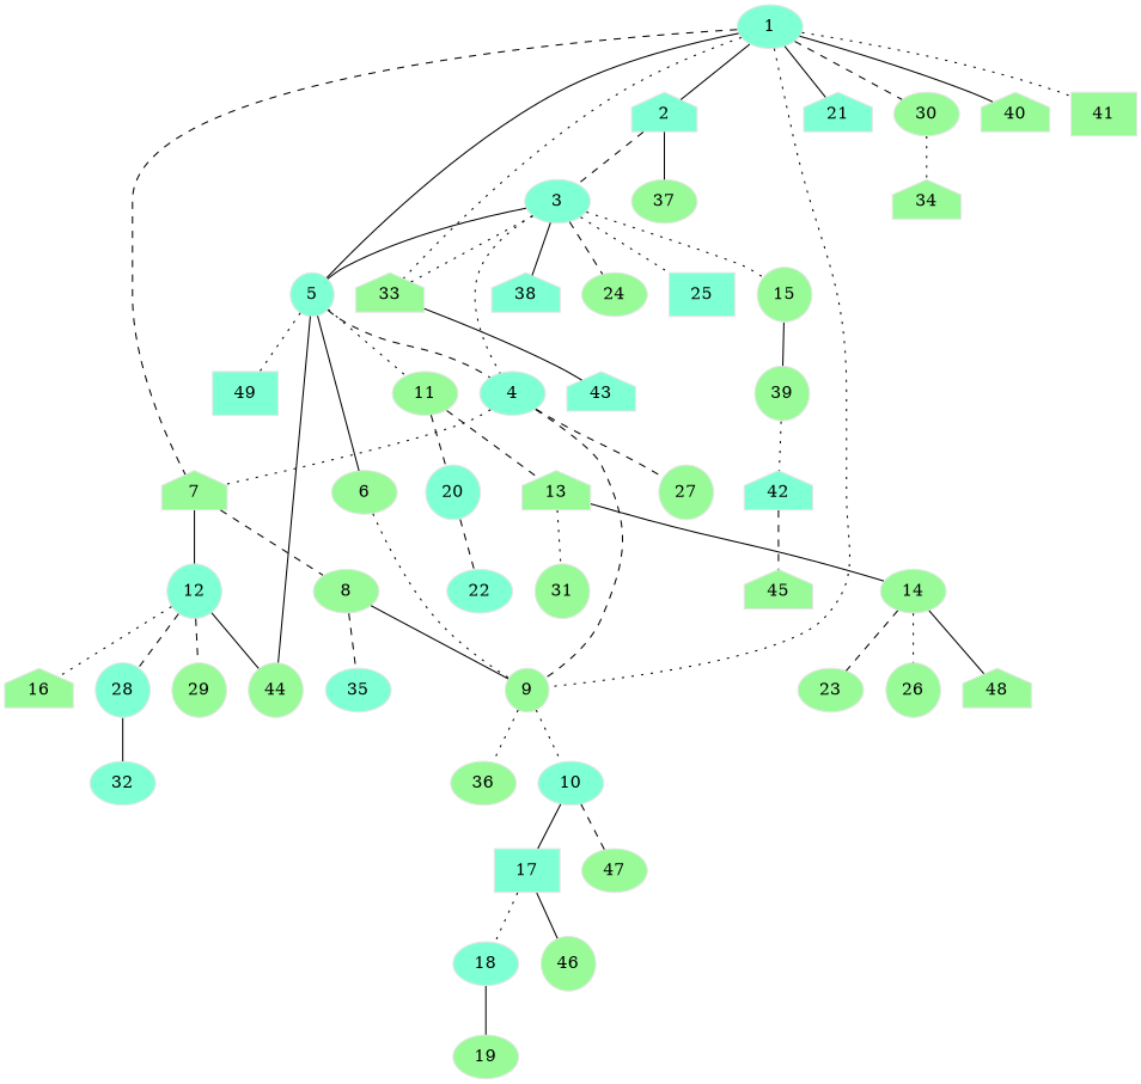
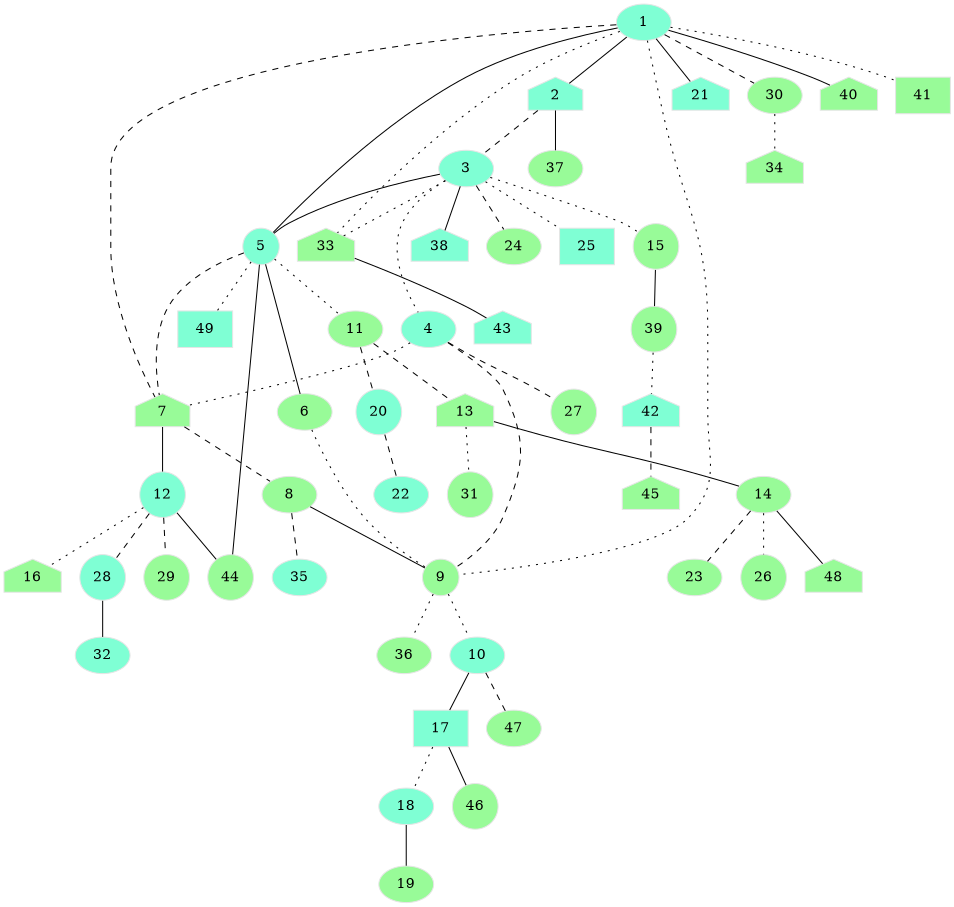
  graph {
    node [color=gray90 fillcolor=palegreen shape=ellipse style=filled]
    edge [style=solid]
    1 [fillcolor=aquamarine]
    2 [fillcolor=aquamarine shape=house]
    5 [fillcolor=aquamarine shape=circle]
    7 [shape=house]
    9 [shape=circle]
    21 [fillcolor=aquamarine shape=house]
    30
    33 [shape=house]
    40 [shape=house]
    41 [shape=box]
    3 [fillcolor=aquamarine]
    37
    6
    11
    44 [shape=circle]
    49 [fillcolor=aquamarine shape=box]
    8
    12 [fillcolor=aquamarine shape=circle]
    10 [fillcolor=aquamarine]
    36
    34 [shape=house]
    43 [fillcolor=aquamarine shape=house]
    4 [fillcolor=aquamarine]
    15 [shape=circle]
    24
    25 [fillcolor=aquamarine shape=box]
    38 [fillcolor=aquamarine shape=house]
    27 [shape=circle]
    39 [shape=circle]
    13 [shape=house]
    20 [fillcolor=aquamarine shape=circle]
    35 [fillcolor=aquamarine]
    16 [shape=house]
    28 [fillcolor=aquamarine shape=circle]
    29 [shape=circle]
    17 [fillcolor=aquamarine shape=box]
    47
    18 [fillcolor=aquamarine]
    46 [shape=circle]
    14
    31 [shape=circle]
    22 [fillcolor=aquamarine]
    32 [fillcolor=aquamarine]
    23
    26 [shape=circle]
    48 [shape=house]
    42 [fillcolor=aquamarine shape=house]
    19
    45 [shape=house]
    1 -- 2
    1 -- 5
    1 -- 7 [style=dashed]
    1 -- 9 [style=dotted]
    1 -- 21
    1 -- 30 [style=dashed]
    1 -- 33 [style=dotted]
    1 -- 40
    1 -- 41 [style=dotted]
    2 -- 3 [style=dashed]
    2 -- 37
-   5 -- 4 [style=dashed]
+   5 -- 7 [style=dashed]
    5 -- 6
    5 -- 11 [style=dotted]
    5 -- 44
    5 -- 49 [style=dotted]
    7 -- 8 [style=dashed]
    7 -- 12
    9 -- 10 [style=dotted]
    9 -- 36 [style=dotted]
    30 -- 34 [style=dotted]
    33 -- 43
    3 -- 5
    3 -- 33 [style=dotted]
    3 -- 4 [style=dotted]
    3 -- 15 [style=dotted]
    3 -- 24 [style=dashed]
    3 -- 25 [style=dotted]
    3 -- 38
    6 -- 9 [style=dotted]
    11 -- 13 [style=dashed]
    11 -- 20 [style=dashed]
    8 -- 9
    8 -- 35 [style=dashed]
    12 -- 44
    12 -- 16 [style=dotted]
    12 -- 28 [style=dashed]
    12 -- 29 [style=dashed]
    10 -- 17
    10 -- 47 [style=dashed]
    4 -- 7 [style=dotted]
    4 -- 9 [style=dashed]
    4 -- 27 [style=dashed]
    15 -- 39
    39 -- 42 [style=dotted]
    13 -- 14
    13 -- 31 [style=dotted]
    20 -- 22 [style=dashed]
    28 -- 32
    17 -- 18 [style=dotted]
    17 -- 46
    18 -- 19
    14 -- 23 [style=dashed]
    14 -- 26 [style=dotted]
    14 -- 48
    42 -- 45 [style=dashed]
  }
